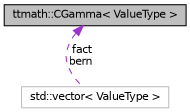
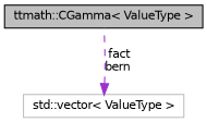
  digraph {
    node [fontname=Helvetica fontsize=10 shape=record style=filled]
    n1 [color=black fillcolor=grey75 fontcolor=black height=0.2 label="ttmath::CGamma\< ValueType \>" width=0.4]
    n2 [color=grey75 fillcolor=white height=0.2 label="std::vector\< ValueType \>" width=0.4]
-   n1 -> n2 [color=darkorchid3 dir=back fontname=Helvetica fontsize=10 label=" fact\nbern" labelfontname=Helvetica labelfontsize=10 style=dashed]
+   n2 -> n1 [color=darkorchid3 dir=back fontname=Helvetica fontsize=10 label=" fact\nbern" labelfontname=Helvetica labelfontsize=10 style=dashed]
  }
